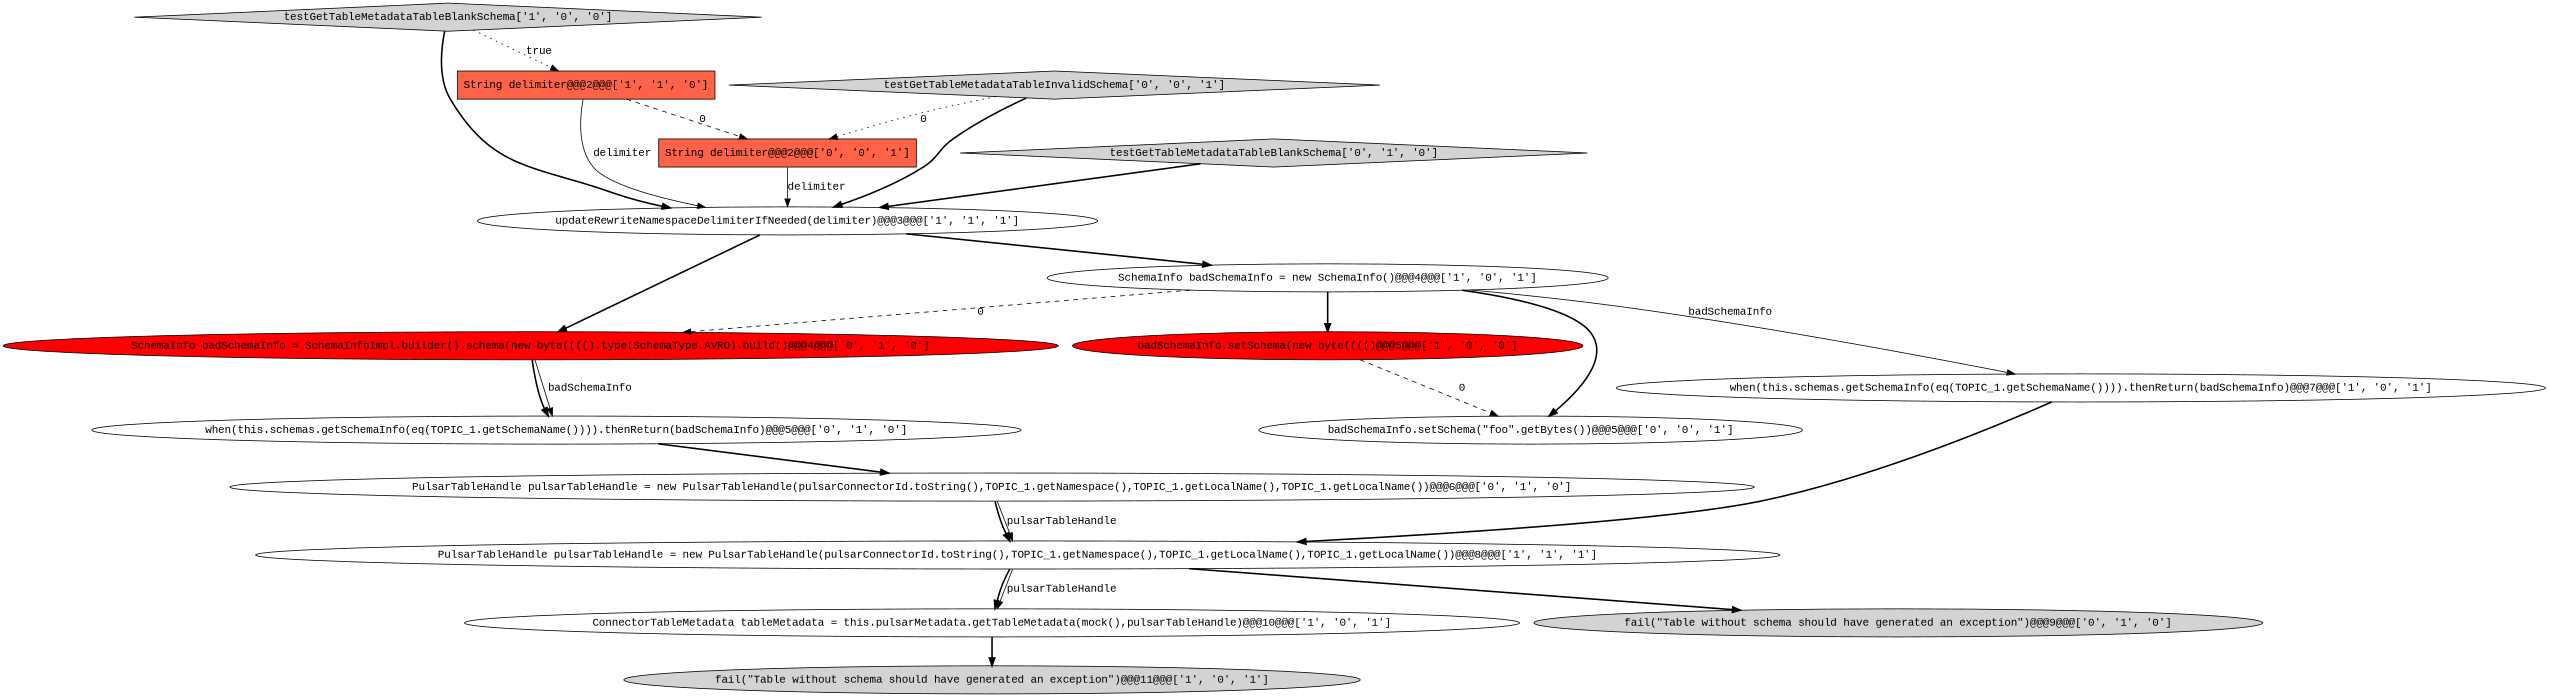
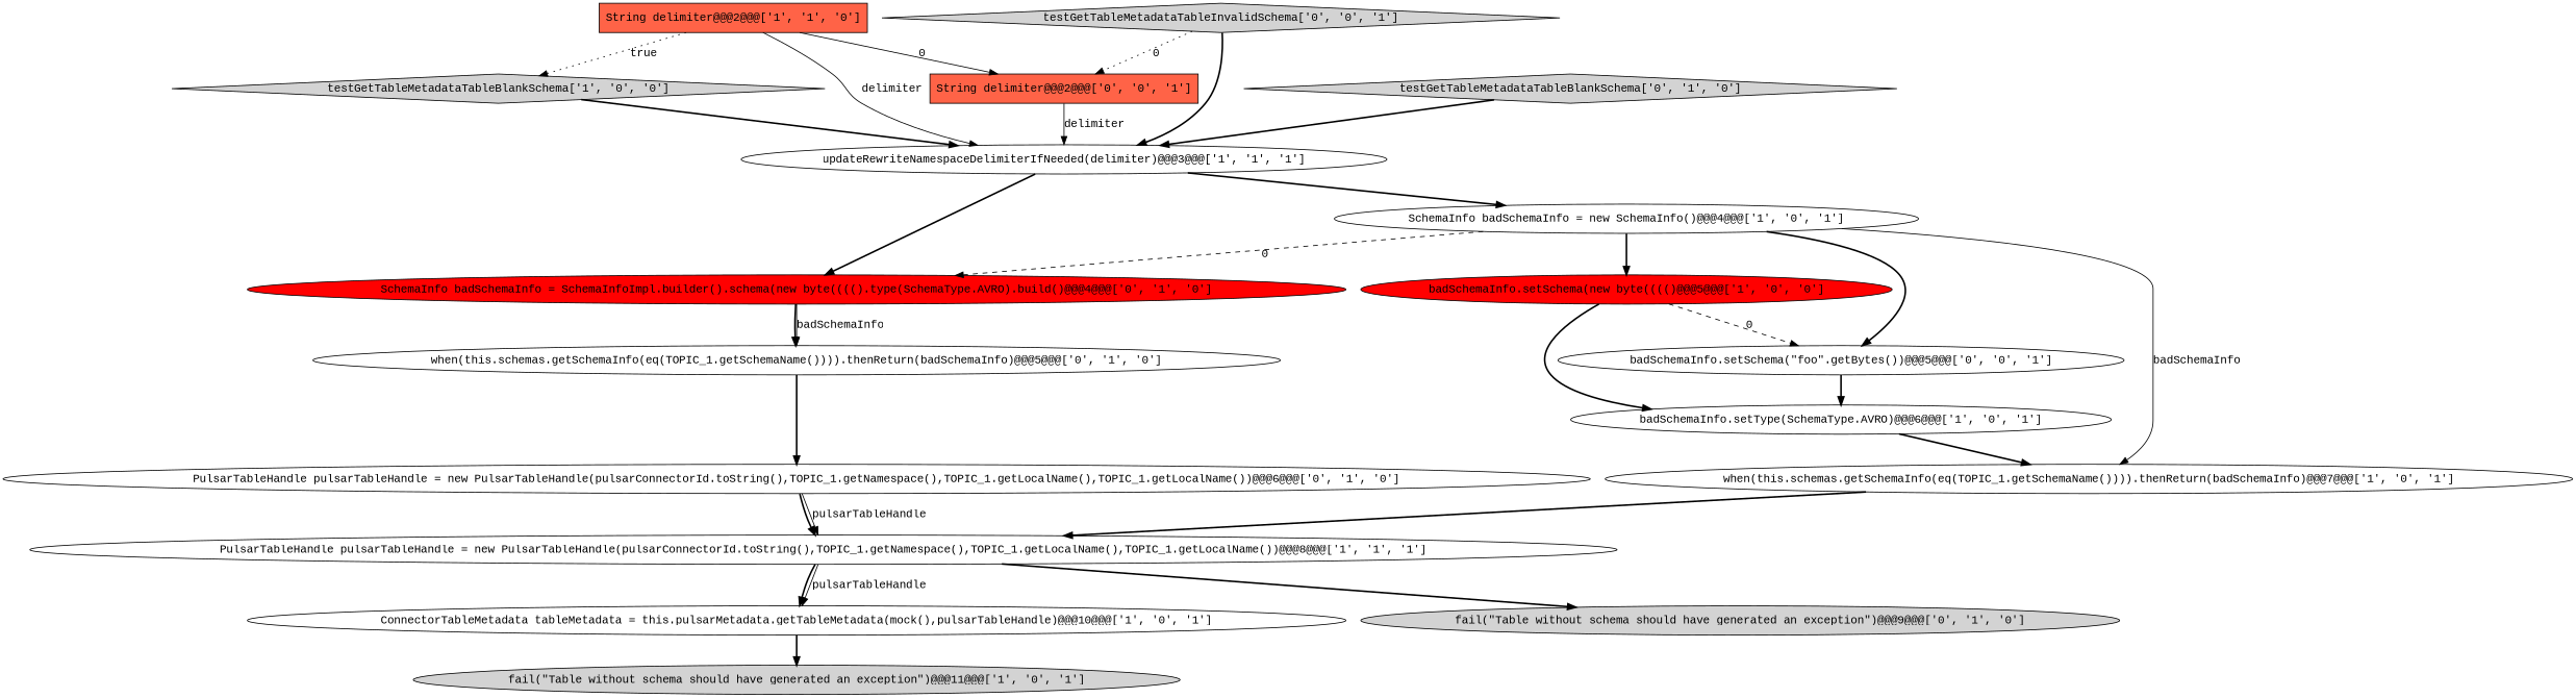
  digraph {
    fontname="Liberation Mono"
    node [fillcolor=white fontname="Liberation Mono" shape=ellipse style=filled]
    edge [fontname="Liberation Mono" style=bold]
    n1 [fillcolor=lightgray label="testGetTableMetadataTableBlankSchema['1', '0', '0']" shape=diamond]
    n2 [label="updateRewriteNamespaceDelimiterIfNeeded(delimiter)@@@3@@@['1', '1', '1']"]
    n3 [fillcolor=tomato label="String delimiter@@@2@@@['1', '1', '0']" shape=box]
    n4 [fillcolor=red label="SchemaInfo badSchemaInfo = SchemaInfoImpl.builder().schema(new byte(((().type(SchemaType.AVRO).build()@@@4@@@['0', '1', '0']"]
    n5 [label="SchemaInfo badSchemaInfo = new SchemaInfo()@@@4@@@['1', '0', '1']"]
    n6 [fillcolor=tomato label="String delimiter@@@2@@@['0', '0', '1']" shape=box]
    n7 [fillcolor=red label="badSchemaInfo.setSchema(new byte(((()@@@5@@@['1', '0', '0']"]
+   n8 [label="badSchemaInfo.setType(SchemaType.AVRO)@@@6@@@['1', '0', '1']"]
    n9 [label="badSchemaInfo.setSchema(\"foo\".getBytes())@@@5@@@['0', '0', '1']"]
    n10 [label="when(this.schemas.getSchemaInfo(eq(TOPIC_1.getSchemaName()))).thenReturn(badSchemaInfo)@@@7@@@['1', '0', '1']"]
    n11 [label="PulsarTableHandle pulsarTableHandle = new PulsarTableHandle(pulsarConnectorId.toString(),TOPIC_1.getNamespace(),TOPIC_1.getLocalName(),TOPIC_1.getLocalName())@@@8@@@['1', '1', '1']"]
    n12 [label="ConnectorTableMetadata tableMetadata = this.pulsarMetadata.getTableMetadata(mock(),pulsarTableHandle)@@@10@@@['1', '0', '1']"]
    n13 [fillcolor=lightgray label="fail(\"Table without schema should have generated an exception\")@@@9@@@['0', '1', '0']"]
    n14 [label="when(this.schemas.getSchemaInfo(eq(TOPIC_1.getSchemaName()))).thenReturn(badSchemaInfo)@@@5@@@['0', '1', '0']"]
    n15 [label="PulsarTableHandle pulsarTableHandle = new PulsarTableHandle(pulsarConnectorId.toString(),TOPIC_1.getNamespace(),TOPIC_1.getLocalName(),TOPIC_1.getLocalName())@@@6@@@['0', '1', '0']"]
    n16 [fillcolor=lightgray label="fail(\"Table without schema should have generated an exception\")@@@11@@@['1', '0', '1']"]
    n17 [fillcolor=lightgray label="testGetTableMetadataTableBlankSchema['0', '1', '0']" shape=diamond]
    n18 [fillcolor=lightgray label="testGetTableMetadataTableInvalidSchema['0', '0', '1']" shape=diamond]
    n1 -> n2
-   n1 -> n3 [label=true style=dotted]
+   n3 -> n1 [label=true style=dotted]
    n2 -> n4
    n2 -> n5
    n3 -> n2 [label=delimiter style=solid]
-   n3 -> n6 [label=0 style=dashed]
+   n3 -> n6 [label=0 style=solid]
    n4 -> n14
    n4 -> n14 [label=badSchemaInfo style=solid]
    n5 -> n4 [label=0 style=dashed]
    n5 -> n7
    n5 -> n9
    n5 -> n10 [label=badSchemaInfo style=solid]
    n6 -> n2 [label=delimiter style=solid]
+   n7 -> n8
    n7 -> n9 [label=0 style=dashed]
+   n8 -> n10
+   n9 -> n8
    n10 -> n11
    n11 -> n12
    n11 -> n12 [label=pulsarTableHandle style=solid]
    n11 -> n13
    n12 -> n16
    n14 -> n15
    n15 -> n11
    n15 -> n11 [label=pulsarTableHandle style=solid]
    n17 -> n2
    n18 -> n2
    n18 -> n6 [label=0 style=dotted]
  }
